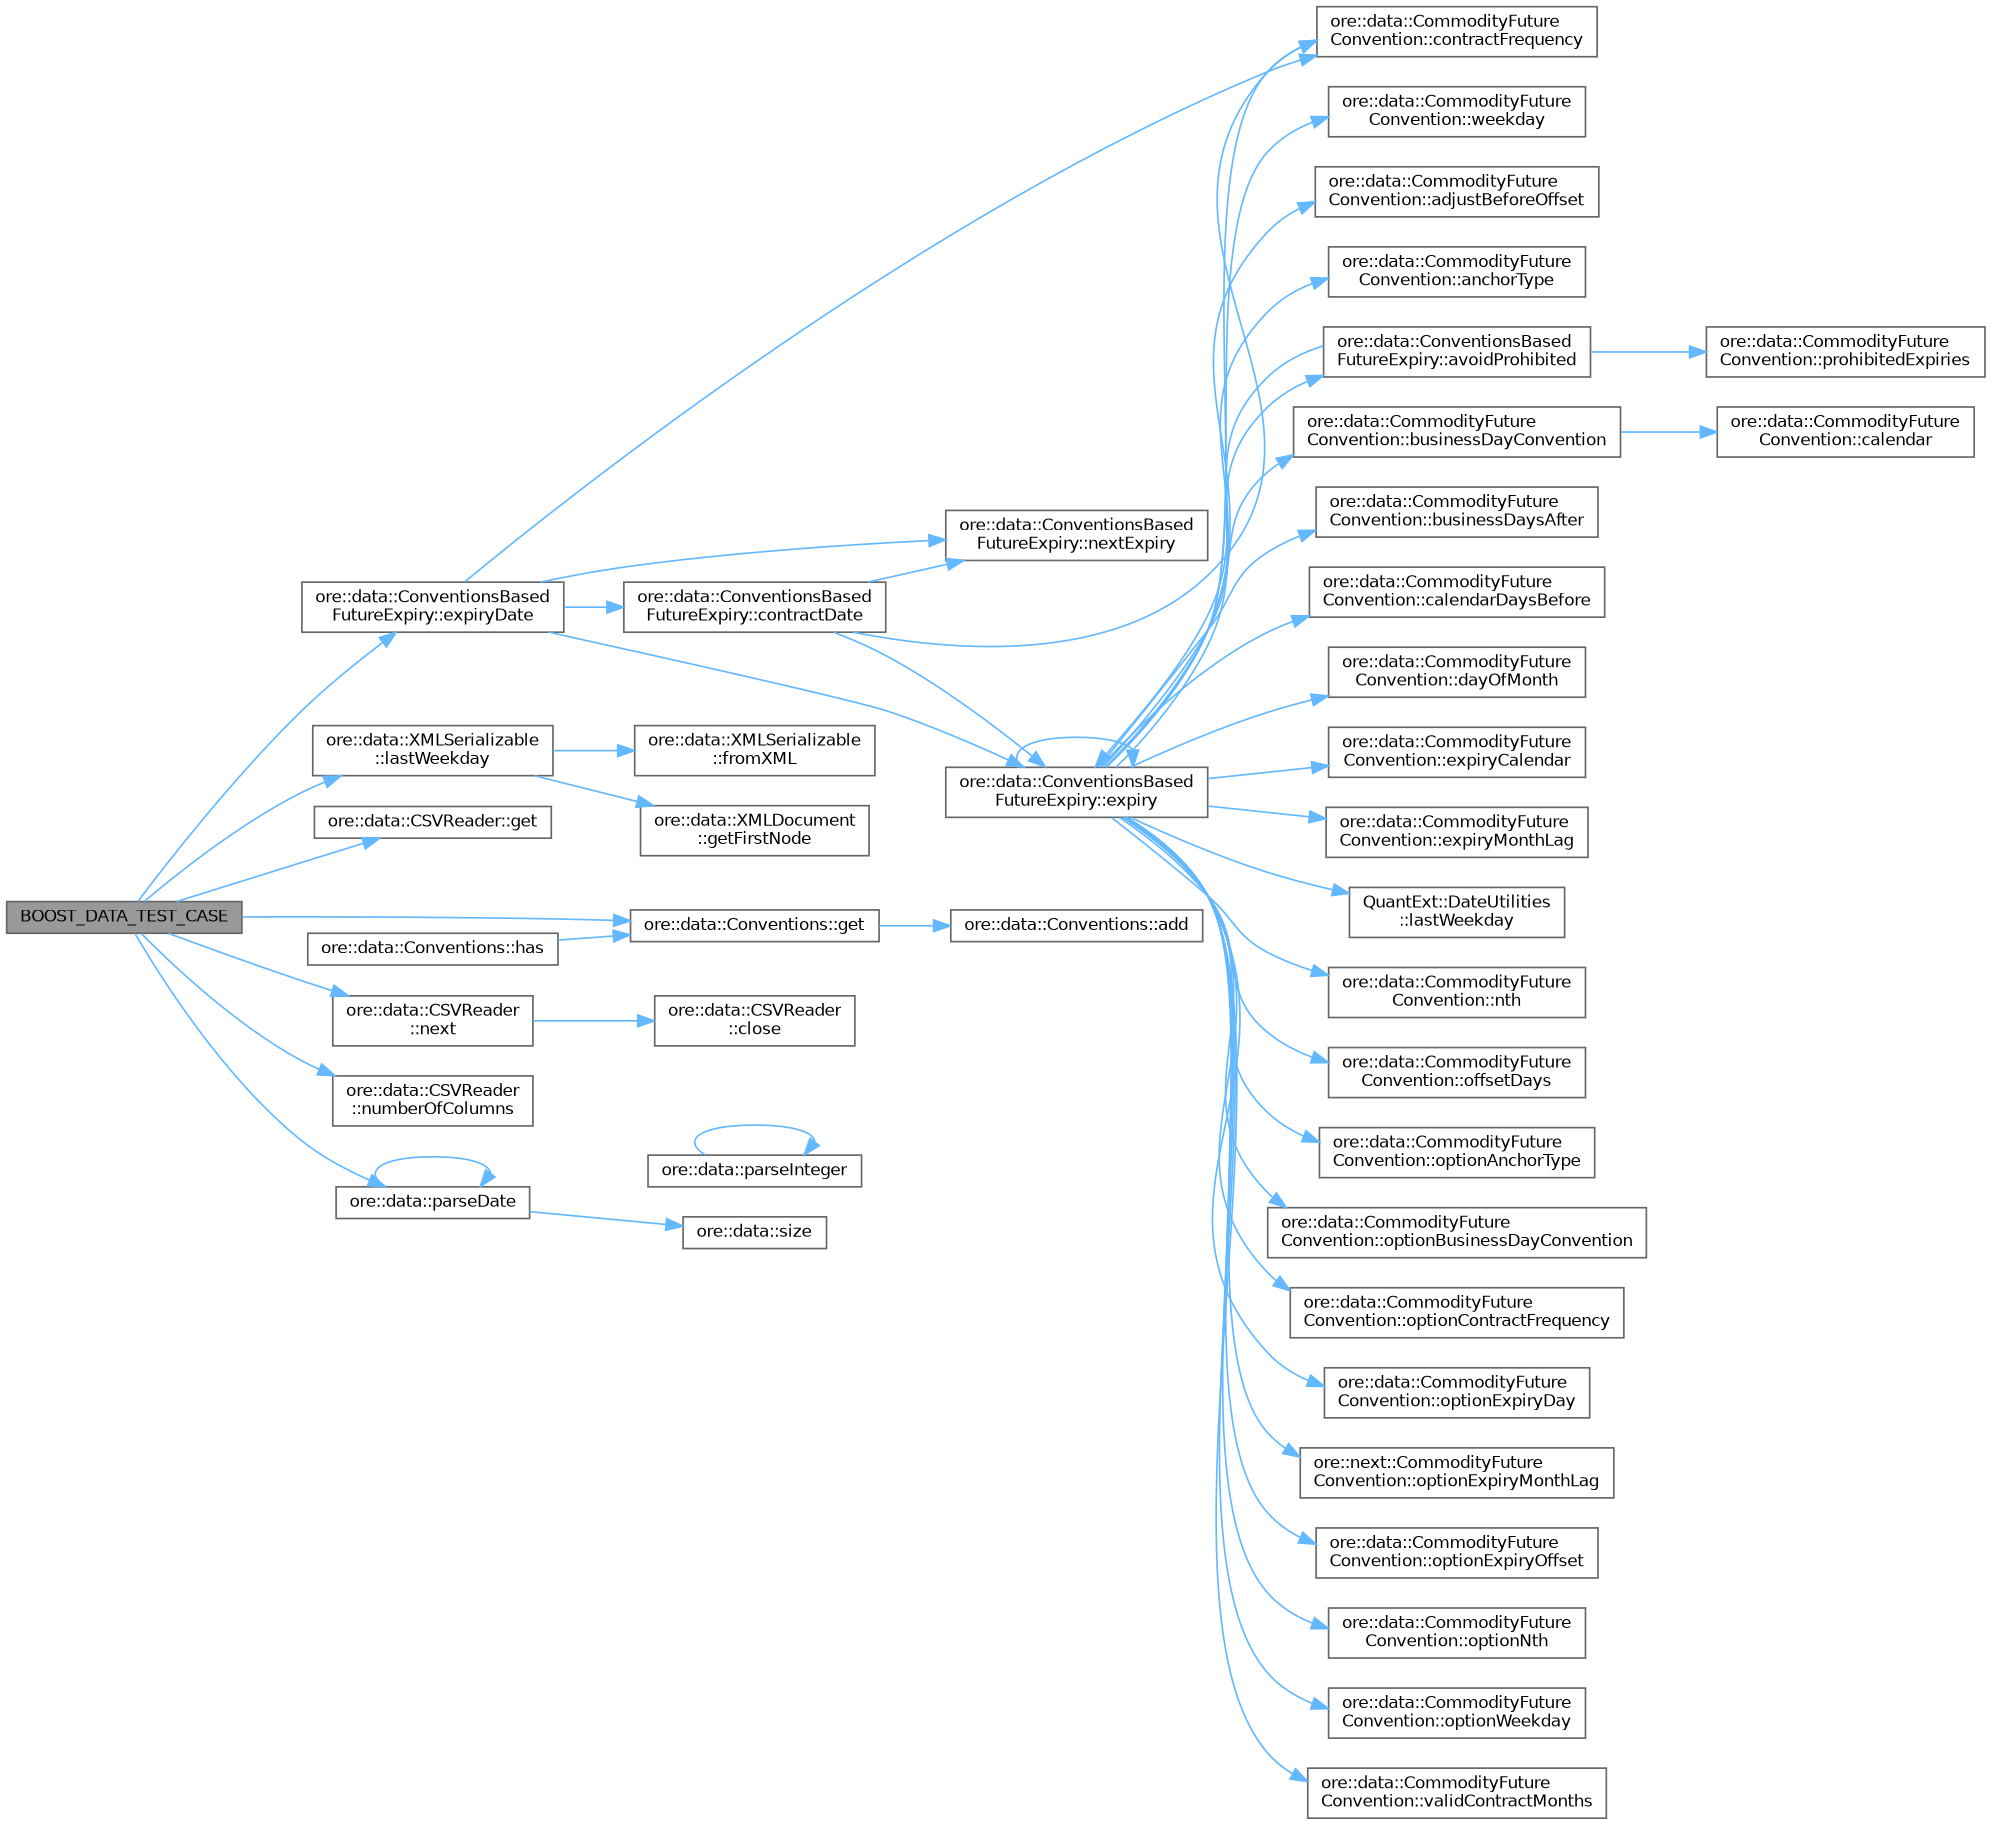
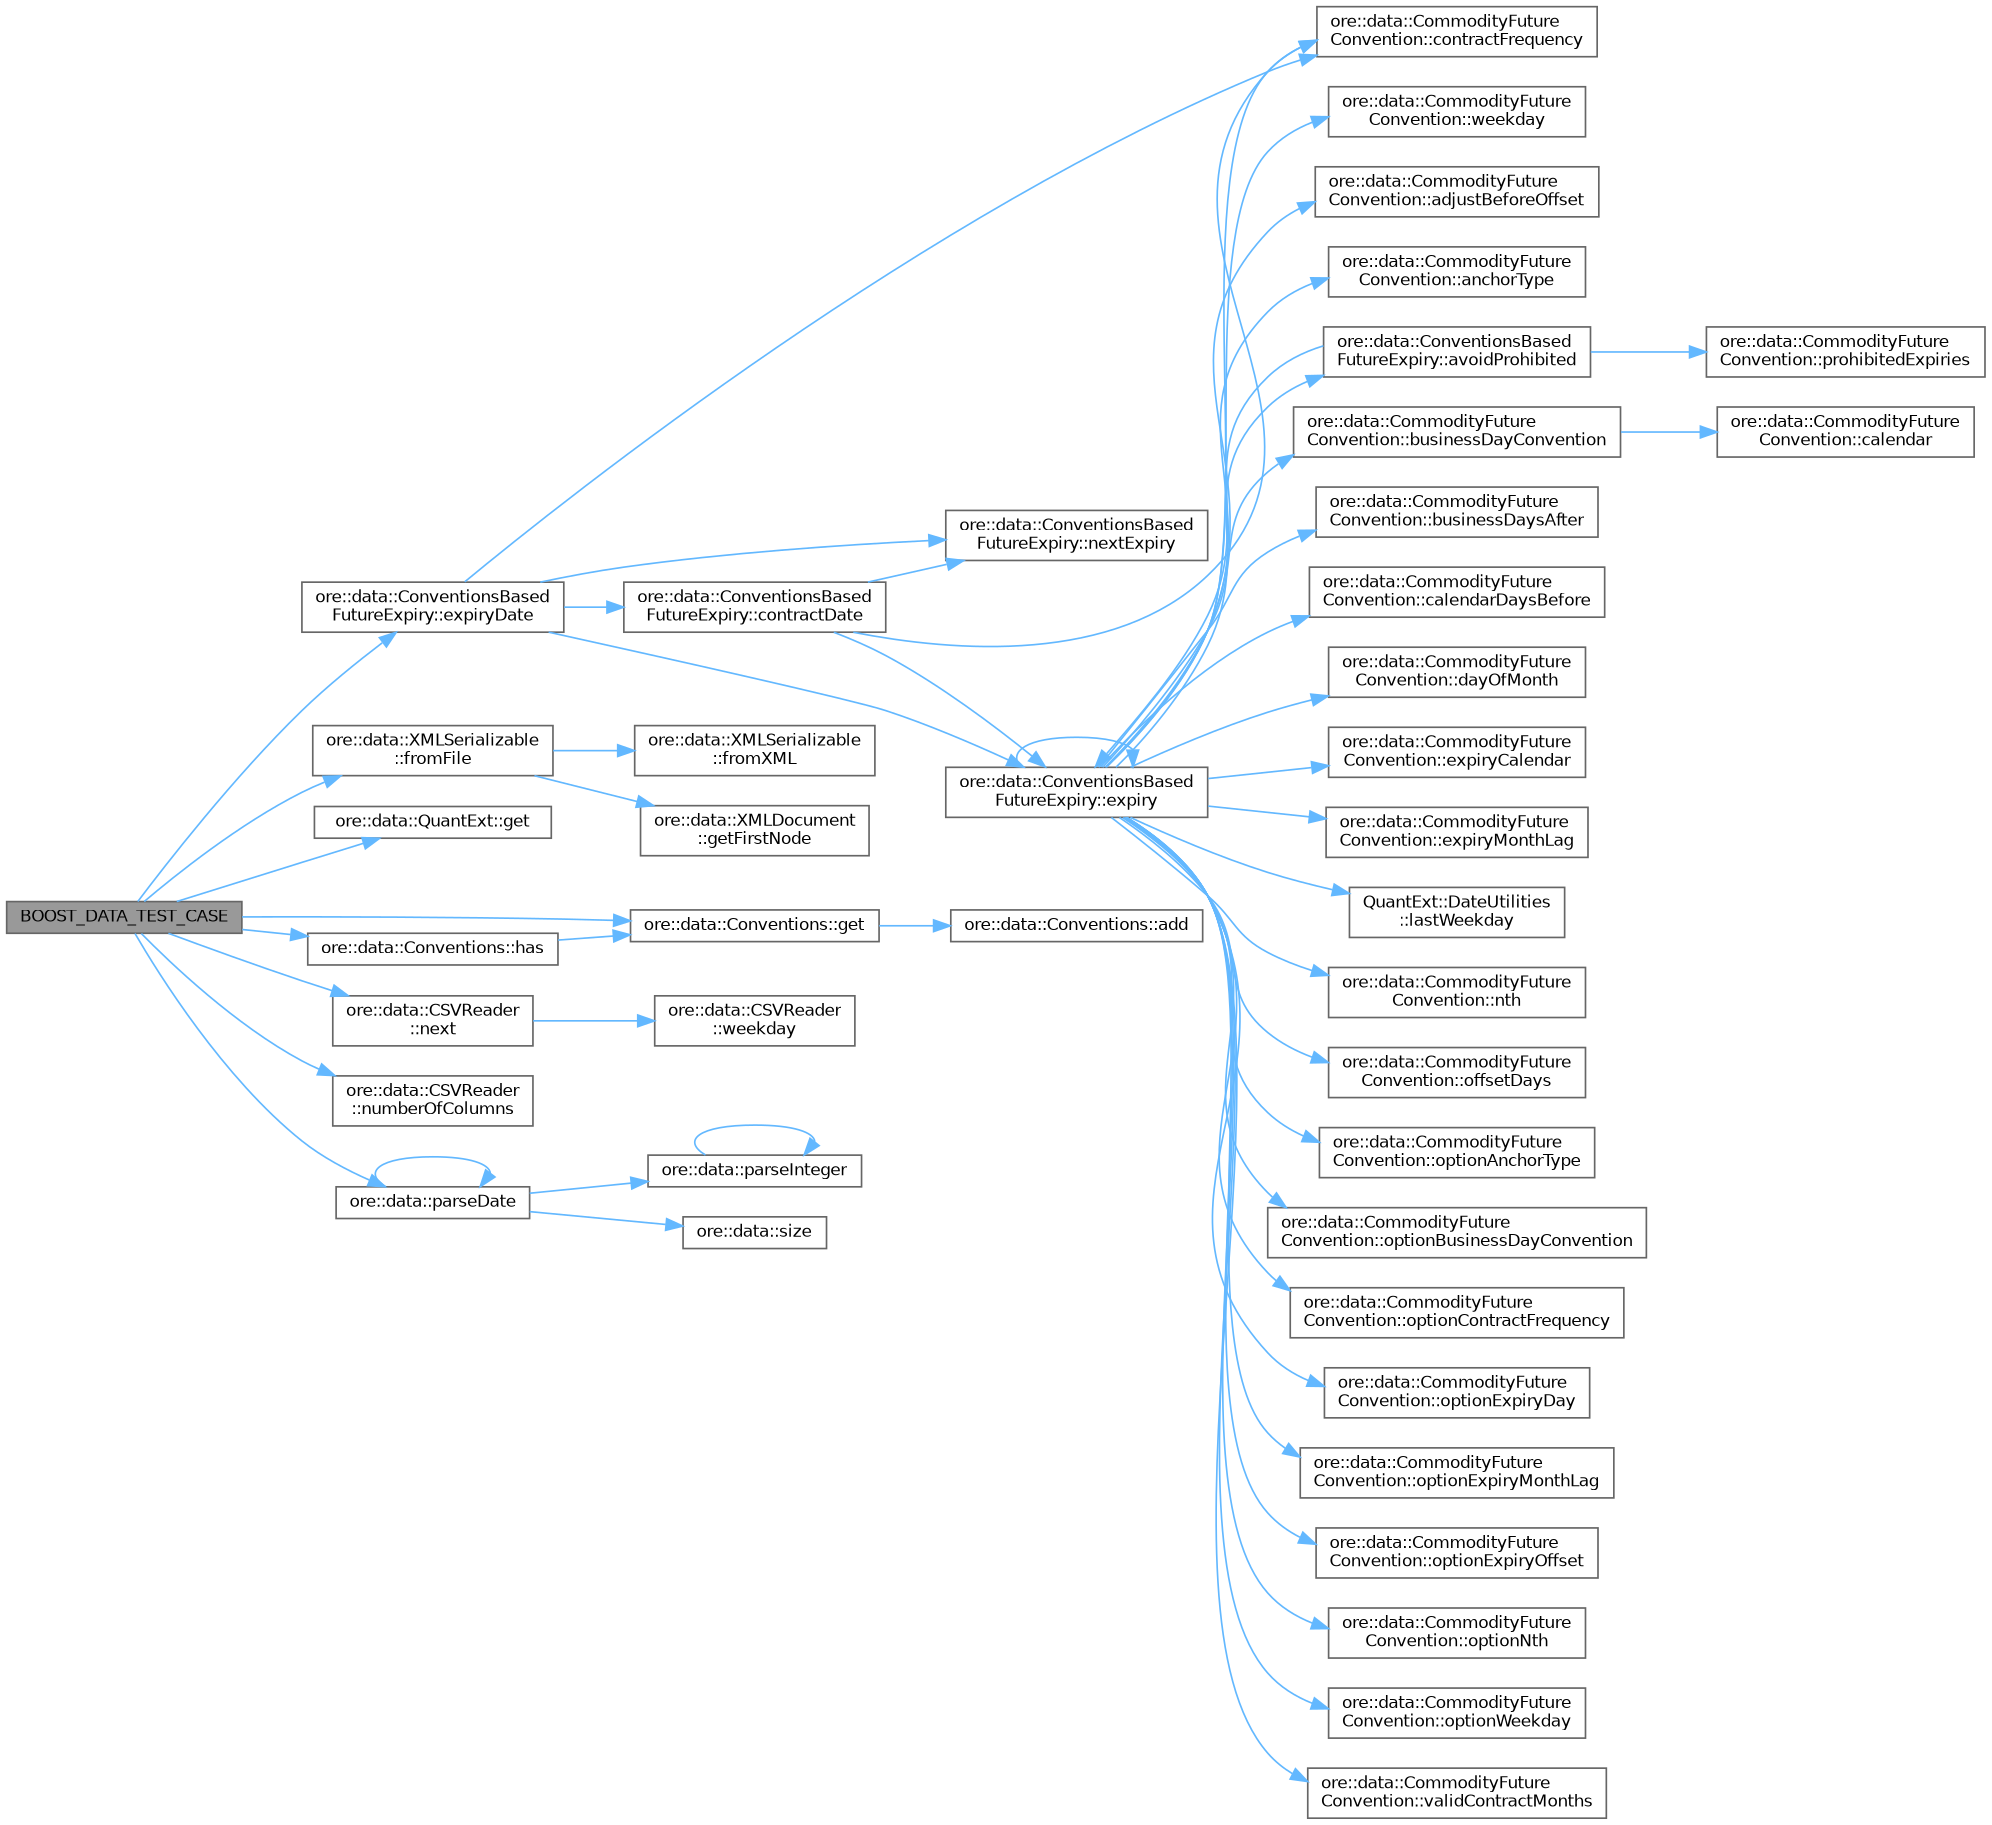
  digraph {
    rankdir=LR
    node [color=grey40 fillcolor=white fontname=Helvetica fontsize=10 shape=box style=filled]
    edge [color=steelblue1 fontname=Helvetica fontsize=10 labelfontname=Helvetica labelfontsize=10 style=solid]
    n1 [color=gray40 fillcolor=grey60 fontcolor=black height=0.2 label=BOOST_DATA_TEST_CASE width=0.4]
    n2 [height=0.2 label="ore::data::ConventionsBased\lFutureExpiry::expiryDate" width=0.4]
-   n3 [height=0.2 label="ore::data::XMLSerializable\l::lastWeekday" width=0.4]
-   n4 [height=0.2 label="ore::data::CSVReader::get" width=0.4]
+   n3 [height=0.2 label="ore::data::XMLSerializable\l::fromFile" width=0.4]
+   n4 [height=0.2 label="ore::data::QuantExt::get" width=0.4]
    n5 [height=0.2 label="ore::data::Conventions::get" width=0.4]
    n6 [height=0.2 label="ore::data::Conventions::has" width=0.4]
    n7 [height=0.2 label="ore::data::CSVReader\l::next" width=0.4]
    n8 [height=0.2 label="ore::data::CSVReader\l::numberOfColumns" width=0.4]
    n9 [height=0.2 label="ore::data::parseDate" width=0.4]
    n10 [height=0.2 label="ore::data::ConventionsBased\lFutureExpiry::contractDate" width=0.4]
    n11 [height=0.2 label="ore::data::CommodityFuture\lConvention::contractFrequency" width=0.4]
    n12 [height=0.2 label="ore::data::ConventionsBased\lFutureExpiry::expiry" width=0.4]
    n13 [height=0.2 label="ore::data::ConventionsBased\lFutureExpiry::nextExpiry" width=0.4]
    n14 [height=0.2 label="ore::data::XMLSerializable\l::fromXML" width=0.4]
    n15 [height=0.2 label="ore::data::XMLDocument\l::getFirstNode" width=0.4]
    n16 [height=0.2 label="ore::data::Conventions::add" width=0.4]
-   n17 [height=0.2 label="ore::data::CSVReader\l::close" width=0.4]
+   n17 [height=0.2 label="ore::data::CSVReader\l::weekday" width=0.4]
    n18 [height=0.2 label="ore::data::parseInteger" width=0.4]
    n19 [height=0.2 label="ore::data::size" width=0.4]
    n20 [height=0.2 label="ore::data::CommodityFuture\lConvention::adjustBeforeOffset" width=0.4]
    n21 [height=0.2 label="ore::data::CommodityFuture\lConvention::anchorType" width=0.4]
    n22 [height=0.2 label="ore::data::ConventionsBased\lFutureExpiry::avoidProhibited" width=0.4]
    n23 [height=0.2 label="ore::data::CommodityFuture\lConvention::businessDayConvention" width=0.4]
    n24 [height=0.2 label="ore::data::CommodityFuture\lConvention::businessDaysAfter" width=0.4]
    n25 [height=0.2 label="ore::data::CommodityFuture\lConvention::calendarDaysBefore" width=0.4]
    n26 [height=0.2 label="ore::data::CommodityFuture\lConvention::dayOfMonth" width=0.4]
    n27 [height=0.2 label="ore::data::CommodityFuture\lConvention::expiryCalendar" width=0.4]
    n28 [height=0.2 label="ore::data::CommodityFuture\lConvention::expiryMonthLag" width=0.4]
    n29 [height=0.2 label="QuantExt::DateUtilities\l::lastWeekday" width=0.4]
    n30 [height=0.2 label="ore::data::CommodityFuture\lConvention::nth" width=0.4]
    n31 [height=0.2 label="ore::data::CommodityFuture\lConvention::offsetDays" width=0.4]
    n32 [height=0.2 label="ore::data::CommodityFuture\lConvention::optionAnchorType" width=0.4]
    n33 [height=0.2 label="ore::data::CommodityFuture\lConvention::optionBusinessDayConvention" width=0.4]
    n34 [height=0.2 label="ore::data::CommodityFuture\lConvention::optionContractFrequency" width=0.4]
    n35 [height=0.2 label="ore::data::CommodityFuture\lConvention::optionExpiryDay" width=0.4]
-   n36 [height=0.2 label="ore::next::CommodityFuture\lConvention::optionExpiryMonthLag" width=0.4]
+   n36 [height=0.2 label="ore::data::CommodityFuture\lConvention::optionExpiryMonthLag" width=0.4]
    n37 [height=0.2 label="ore::data::CommodityFuture\lConvention::optionExpiryOffset" width=0.4]
    n38 [height=0.2 label="ore::data::CommodityFuture\lConvention::optionNth" width=0.4]
    n39 [height=0.2 label="ore::data::CommodityFuture\lConvention::optionWeekday" width=0.4]
    n40 [height=0.2 label="ore::data::CommodityFuture\lConvention::validContractMonths" width=0.4]
    n41 [height=0.2 label="ore::data::CommodityFuture\lConvention::weekday" width=0.4]
    n42 [height=0.2 label="ore::data::CommodityFuture\lConvention::prohibitedExpiries" width=0.4]
    n43 [height=0.2 label="ore::data::CommodityFuture\lConvention::calendar" width=0.4]
    n1 -> n2
    n1 -> n3
    n1 -> n4
    n1 -> n5
+   n1 -> n6
    n1 -> n7
    n1 -> n8
    n1 -> n9
    n2 -> n10
    n2 -> n11
    n2 -> n12
    n2 -> n13
    n3 -> n14
    n3 -> n15
    n5 -> n16
    n6 -> n5
    n7 -> n17
    n9 -> n9
+   n9 -> n18
    n9 -> n19
    n10 -> n11
    n10 -> n12
    n10 -> n13
    n12 -> n11
    n12 -> n12
    n12 -> n20
    n12 -> n21
    n12 -> n22
    n12 -> n23
    n12 -> n24
    n12 -> n25
    n12 -> n26
    n12 -> n27
    n12 -> n28
    n12 -> n29
    n12 -> n30
    n12 -> n31
    n12 -> n32
    n12 -> n33
    n12 -> n34
    n12 -> n35
    n12 -> n36
    n12 -> n37
    n12 -> n38
    n12 -> n39
    n12 -> n40
    n12 -> n41
    n18 -> n18
    n22 -> n12
    n22 -> n42
    n23 -> n43
  }
